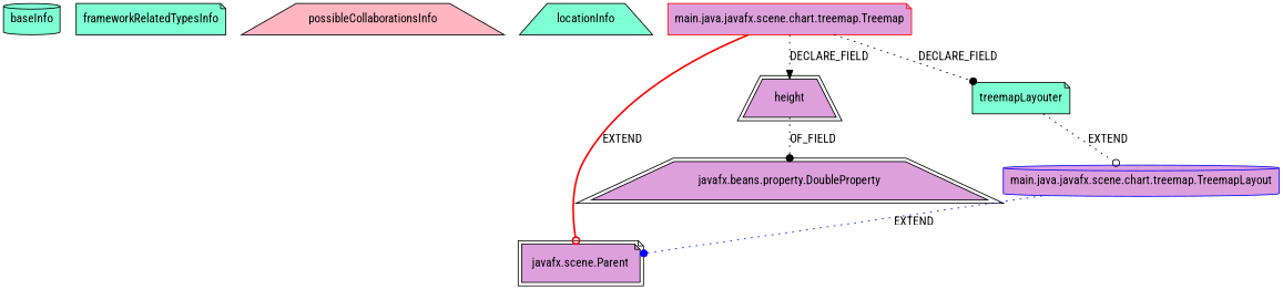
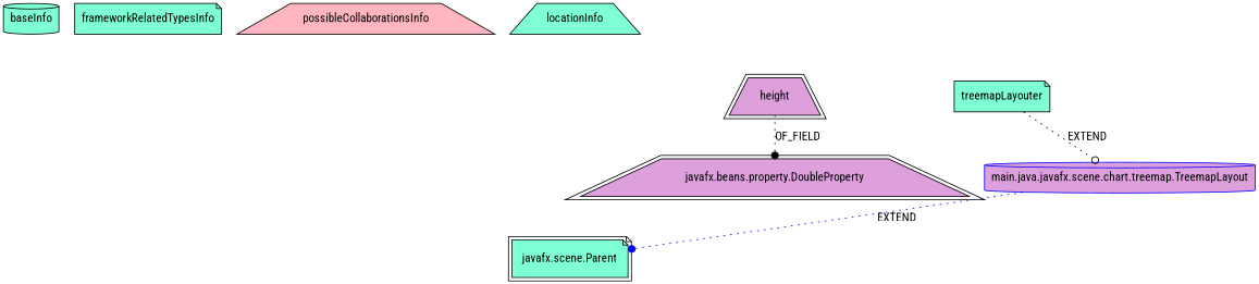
  digraph {
    fontname="Roboto Condensed"
    node [fillcolor=plum fontname="Roboto Condensed" shape=note style=filled]
    edge [arrowhead=dot fontname="Roboto Condensed" style=dotted]
    baseInfo [category=extension_graph fillcolor=aquamarine graphId=4492 isAnonymous=false possibleRelation=true shape=cylinder]
    frameworkRelatedTypesInfo [0="javafx.scene.Parent" fillcolor=aquamarine]
    possibleCollaborationsInfo [0="4492~FIELD_DECLARATION-~javafx.scene.Parent ~javafx.scene.Parent ~false~false" fillcolor=lightpink shape=trapezium]
    locationInfo [contextSignature=Treemap filePath="/tasubo-javafx-chart-treemap/javafx-chart-treemap-master/src/main/java/javafx/scene/chart/treemap/Treemap.java" fillcolor=aquamarine graphId=4492 projectName="tasubo-javafx-chart-treemap" shape=trapezium]
-   n5 [color=red isFrameworkType=false label="main.java.javafx.scene.chart.treemap.Treemap" vertexType=ROOT_CLIENT_CLASS_DECLARATION]
-   n6 [isFrameworkType=true label="javafx.scene.Parent" peripheries=2 vertexType=FRAMEWORK_CLASS_TYPE]
+   n6 [fillcolor=aquamarine isFrameworkType=true label="javafx.scene.Parent" peripheries=2 vertexType=FRAMEWORK_CLASS_TYPE]
    n7 [isFrameworkType=true label=height peripheries=2 shape=trapezium vertexType=FIELD_DECLARATION]
    n8 [fillcolor=aquamarine isFrameworkType=false label=treemapLayouter vertexType=FIELD_DECLARATION]
    n9 [isFrameworkType=true label="javafx.beans.property.DoubleProperty" peripheries=2 shape=trapezium vertexType=FRAMEWORK_CLASS_TYPE]
    n10 [color=blue isFrameworkType=false label="main.java.javafx.scene.chart.treemap.TreemapLayout" shape=cylinder vertexType=REFERENCE_CLIENT_CLASS_DECLARATION]
-   n5 -> n6 [arrowhead=odot color=red label=EXTEND style=bold]
-   n5 -> n7 [arrowhead=normal label=DECLARE_FIELD]
-   n5 -> n8 [label=DECLARE_FIELD]
    n7 -> n9 [label=OF_FIELD]
    n8 -> n10 [arrowhead=odot label=EXTEND]
    n10 -> n6 [color=blue label=EXTEND]
  }
